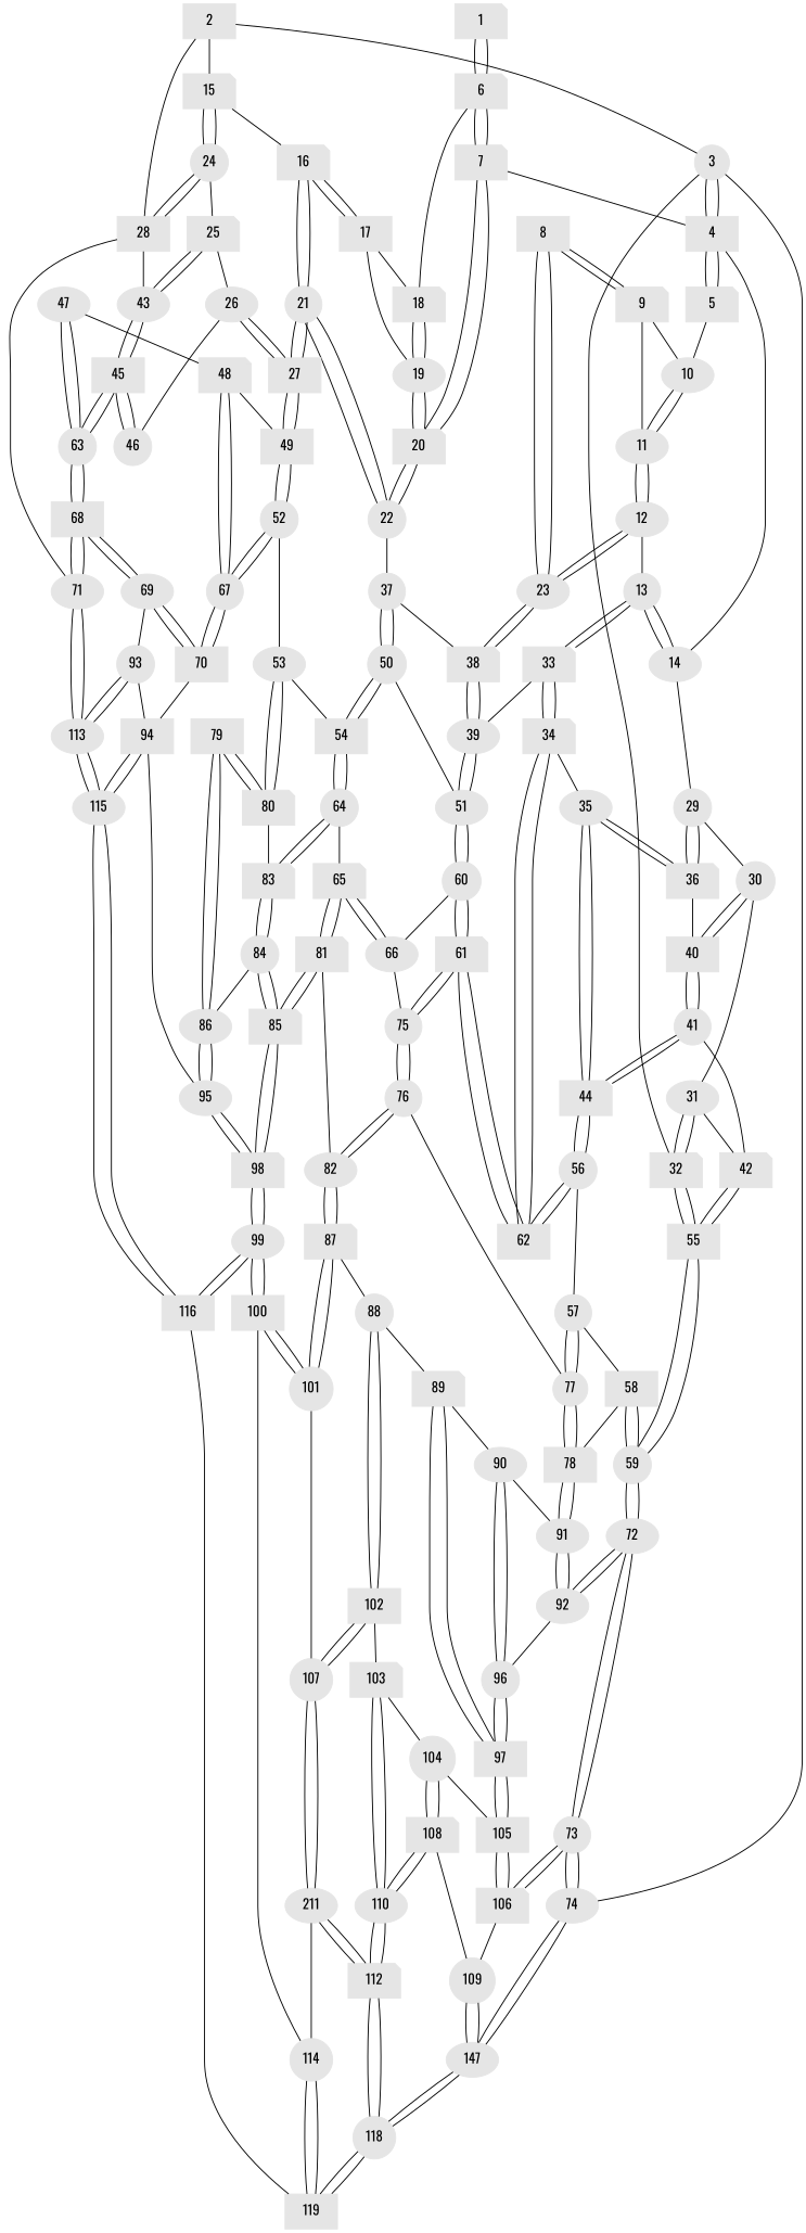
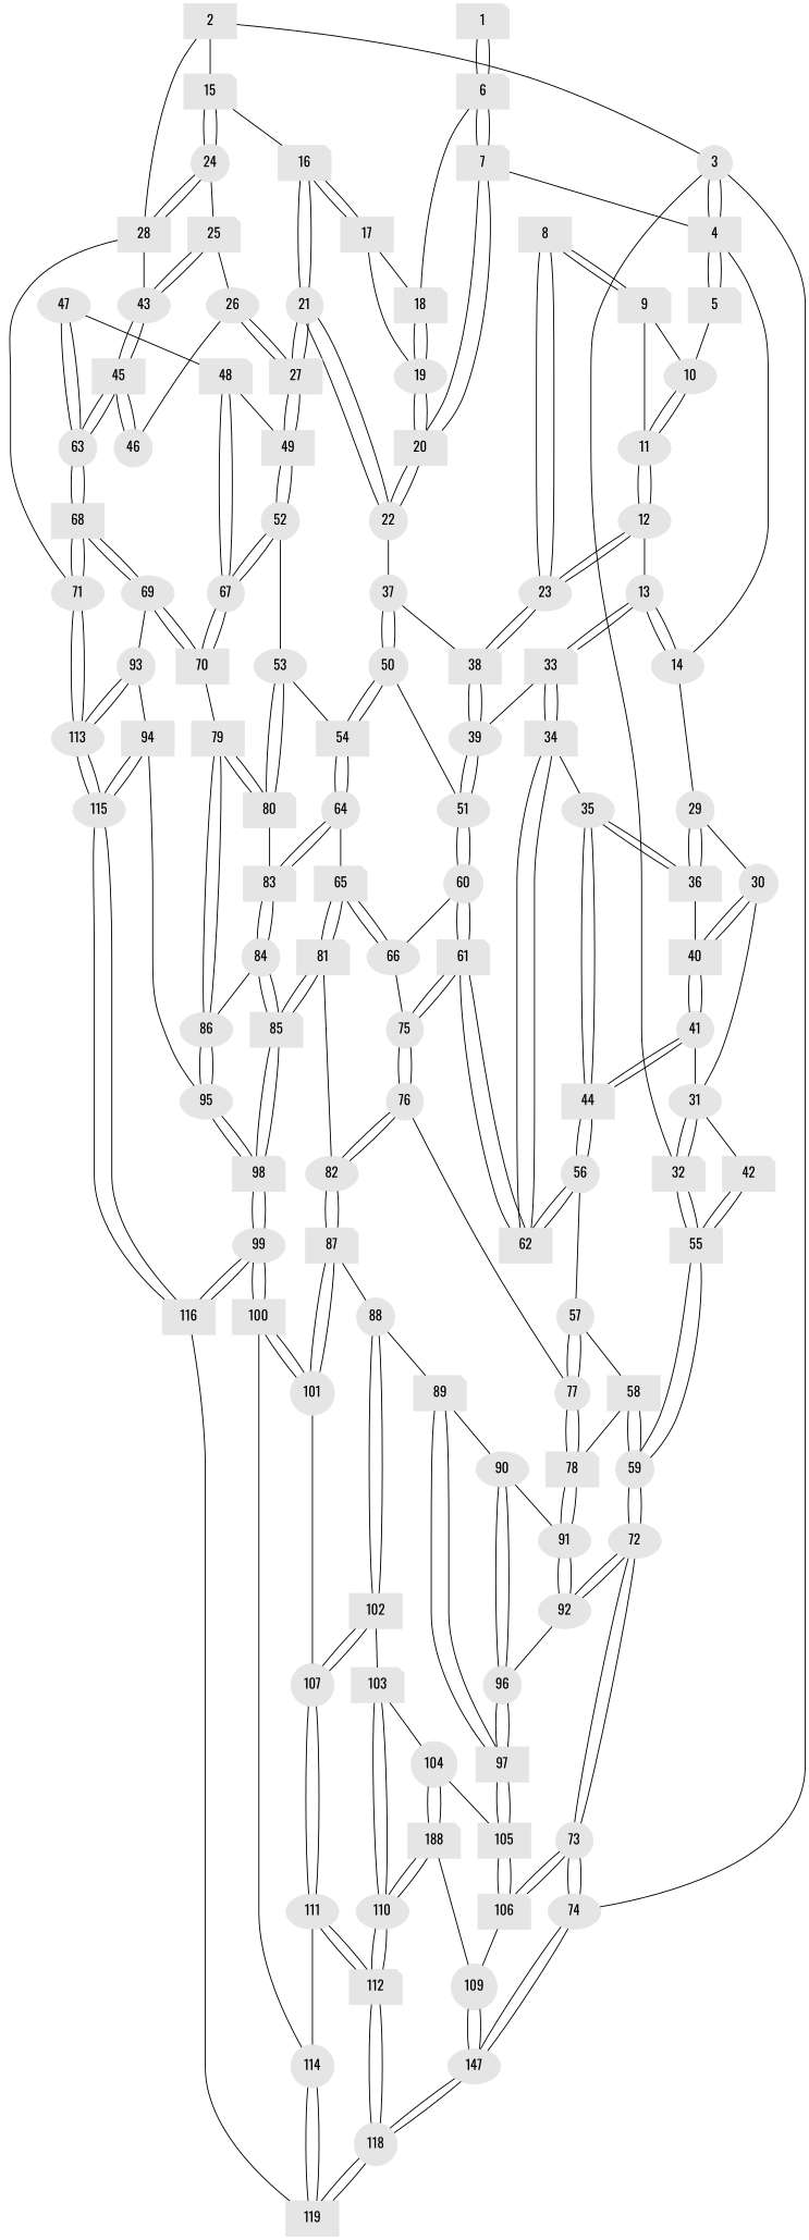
  graph {
    fontname=Oswald
    node [color=gray90 fontname=Oswald shape=circle style=filled]
    edge [fontname=Oswald]
    1 [shape=note]
    6 [shape=note]
    2 [shape=box]
    3
    15 [shape=note]
    28 [shape=box]
    7 [shape=note]
    18 [shape=note]
    4 [shape=box]
    32 [shape=note]
    74 [shape=ellipse]
    16 [shape=note]
    24
    43 [shape=ellipse]
    71 [shape=ellipse]
    5 [shape=note]
    14 [shape=ellipse]
    55 [shape=box]
    n19 [label=147 shape=ellipse]
    10 [shape=ellipse]
    29
    11 [shape=ellipse]
    20 [shape=note]
    19 [shape=ellipse]
    8 [shape=box]
    9 [shape=note]
    23 [shape=ellipse]
    22
    38 [shape=note]
    12 [shape=ellipse]
    13
    33 [shape=note]
    34 [shape=note]
    39 [shape=ellipse]
    30
    36 [shape=note]
    17 [shape=box]
    21
    25 [shape=note]
    27 [shape=box]
    37
    49 [shape=box]
    50
    26 [shape=ellipse]
    46
    45 [shape=box]
    52
    113 [shape=ellipse]
    31 [shape=ellipse]
    40 [shape=box]
    42 [shape=note]
    41
    59
    35 [shape=ellipse]
    62 [shape=box]
    51 [shape=ellipse]
    44 [shape=note]
    56
    54 [shape=box]
    60
    63
    57
    68 [shape=box]
    47 [shape=ellipse]
    48 [shape=note]
    67
    70 [shape=box]
    53 [shape=ellipse]
    64
    61 [shape=note]
    66 [shape=ellipse]
    80 [shape=note]
    83 [shape=note]
    65 [shape=note]
    72 [shape=ellipse]
    58 [shape=box]
    77
    78 [shape=note]
    91 [shape=ellipse]
    73
    92 [shape=ellipse]
    75
    76
    69 [shape=ellipse]
    81 [shape=note]
    84
    82 [shape=ellipse]
    85 [shape=note]
    79 [shape=box]
    93
    94 [shape=box]
    86 [shape=ellipse]
    115 [shape=ellipse]
    106 [shape=note]
    96
    109
    118
    87 [shape=note]
    95 [shape=ellipse]
    98 [shape=note]
    88
    101
    99 [shape=ellipse]
    89 [shape=note]
    102 [shape=box]
    107
    90 [shape=ellipse]
    97 [shape=box]
    103 [shape=note]
    105 [shape=box]
    116 [shape=box]
    100 [shape=box]
    114
    119 [shape=box]
-   111 [shape=ellipse label=211]
+   111 [shape=ellipse]
    104
    110 [shape=ellipse]
-   108 [shape=note]
+   108 [shape=note label=188]
    112 [shape=note]
    1 -- 6
    1 -- 6
    6 -- 7
    6 -- 7
    6 -- 18
    2 -- 3
    2 -- 15
    2 -- 28
    3 -- 4
    3 -- 4
    3 -- 32
    3 -- 74
    15 -- 16
    15 -- 24
    15 -- 24
    28 -- 43
    28 -- 71
    7 -- 4
    7 -- 20
    7 -- 20
    18 -- 19
    18 -- 19
    4 -- 5
    4 -- 5
    4 -- 14
    32 -- 55
    32 -- 55
    74 -- n19
    74 -- n19
    16 -- 17
    16 -- 17
    16 -- 21
    16 -- 21
    24 -- 28
    24 -- 28
    24 -- 25
    43 -- 45
    43 -- 45
    71 -- 113
    71 -- 113
    5 -- 10
    14 -- 29
    55 -- 59
    55 -- 59
    n19 -- 118
    n19 -- 118
    10 -- 11
    10 -- 11
    29 -- 30
    29 -- 36
    29 -- 36
    11 -- 12
    11 -- 12
    20 -- 22
    20 -- 22
    19 -- 20
    19 -- 20
    8 -- 9
    8 -- 9
    8 -- 23
    8 -- 23
    9 -- 10
    9 -- 11
    23 -- 38
    23 -- 38
    22 -- 37
    38 -- 39
    38 -- 39
    12 -- 23
    12 -- 23
    12 -- 13
    13 -- 14
    13 -- 14
    13 -- 33
    13 -- 33
    33 -- 34
    33 -- 34
    33 -- 39
    34 -- 35
    34 -- 62
    34 -- 62
    39 -- 51
    39 -- 51
    30 -- 31
    30 -- 40
    30 -- 40
    36 -- 40
    17 -- 18
    17 -- 19
    21 -- 22
    21 -- 22
    21 -- 27
    21 -- 27
    25 -- 43
    25 -- 43
    25 -- 26
    27 -- 49
    27 -- 49
    37 -- 38
    37 -- 50
    37 -- 50
    49 -- 52
    49 -- 52
    50 -- 51
    50 -- 54
    50 -- 54
    26 -- 27
    26 -- 27
    26 -- 46
    45 -- 46
    45 -- 46
    45 -- 63
    45 -- 63
    52 -- 67
    52 -- 67
    52 -- 53
    113 -- 115
    113 -- 115
    31 -- 32
    31 -- 32
    31 -- 42
    40 -- 41
    40 -- 41
    42 -- 55
    42 -- 55
-   41 -- 42
+   41 -- 31
    41 -- 44
    41 -- 44
    59 -- 72
    59 -- 72
    35 -- 36
    35 -- 36
    35 -- 44
    35 -- 44
    51 -- 60
    51 -- 60
    44 -- 56
    44 -- 56
    56 -- 62
    56 -- 62
    56 -- 57
    54 -- 64
    54 -- 64
    60 -- 61
    60 -- 61
    60 -- 66
    63 -- 68
    63 -- 68
    57 -- 58
    57 -- 77
    57 -- 77
    68 -- 71
    68 -- 71
    68 -- 69
    68 -- 69
    47 -- 63
    47 -- 63
    47 -- 48
    48 -- 49
    48 -- 67
    48 -- 67
    67 -- 70
    67 -- 70
-   70 -- 94
+   70 -- 79
    53 -- 54
    53 -- 80
    53 -- 80
    64 -- 83
    64 -- 83
    64 -- 65
    61 -- 62
    61 -- 62
    61 -- 75
    61 -- 75
    66 -- 75
    80 -- 83
    83 -- 84
    83 -- 84
    65 -- 66
    65 -- 66
    65 -- 81
    65 -- 81
    72 -- 73
    72 -- 73
    72 -- 92
    72 -- 92
    58 -- 59
    58 -- 59
    58 -- 78
    77 -- 78
    77 -- 78
    78 -- 91
    78 -- 91
    91 -- 92
    91 -- 92
    73 -- 74
    73 -- 74
    73 -- 106
    73 -- 106
    92 -- 96
    75 -- 76
    75 -- 76
    76 -- 77
    76 -- 82
    76 -- 82
    69 -- 70
    69 -- 70
    69 -- 93
    81 -- 82
    81 -- 85
    81 -- 85
    84 -- 85
    84 -- 85
    84 -- 86
    82 -- 87
    82 -- 87
    85 -- 98
    85 -- 98
    79 -- 80
    79 -- 80
    79 -- 86
    79 -- 86
    93 -- 113
    93 -- 113
    93 -- 94
    94 -- 115
    94 -- 115
    94 -- 95
    86 -- 95
    86 -- 95
    115 -- 116
    115 -- 116
    106 -- 109
    96 -- 97
    96 -- 97
    109 -- n19
    109 -- n19
    118 -- 119
    118 -- 119
    87 -- 88
    87 -- 101
    87 -- 101
    95 -- 98
    95 -- 98
    98 -- 99
    98 -- 99
    88 -- 89
    88 -- 102
    88 -- 102
    101 -- 107
    99 -- 116
    99 -- 116
    99 -- 100
    99 -- 100
    89 -- 90
    89 -- 97
    89 -- 97
    102 -- 107
    102 -- 107
    102 -- 103
    107 -- 111
    107 -- 111
    90 -- 91
    90 -- 96
    90 -- 96
    97 -- 105
    97 -- 105
    103 -- 104
    103 -- 110
    103 -- 110
    105 -- 106
    105 -- 106
    116 -- 119
    100 -- 101
    100 -- 101
    100 -- 114
    114 -- 119
    114 -- 119
    111 -- 114
    111 -- 112
    111 -- 112
    104 -- 105
    104 -- 108
    104 -- 108
    110 -- 112
    110 -- 112
    108 -- 109
    108 -- 110
    108 -- 110
    112 -- 118
    112 -- 118
  }
